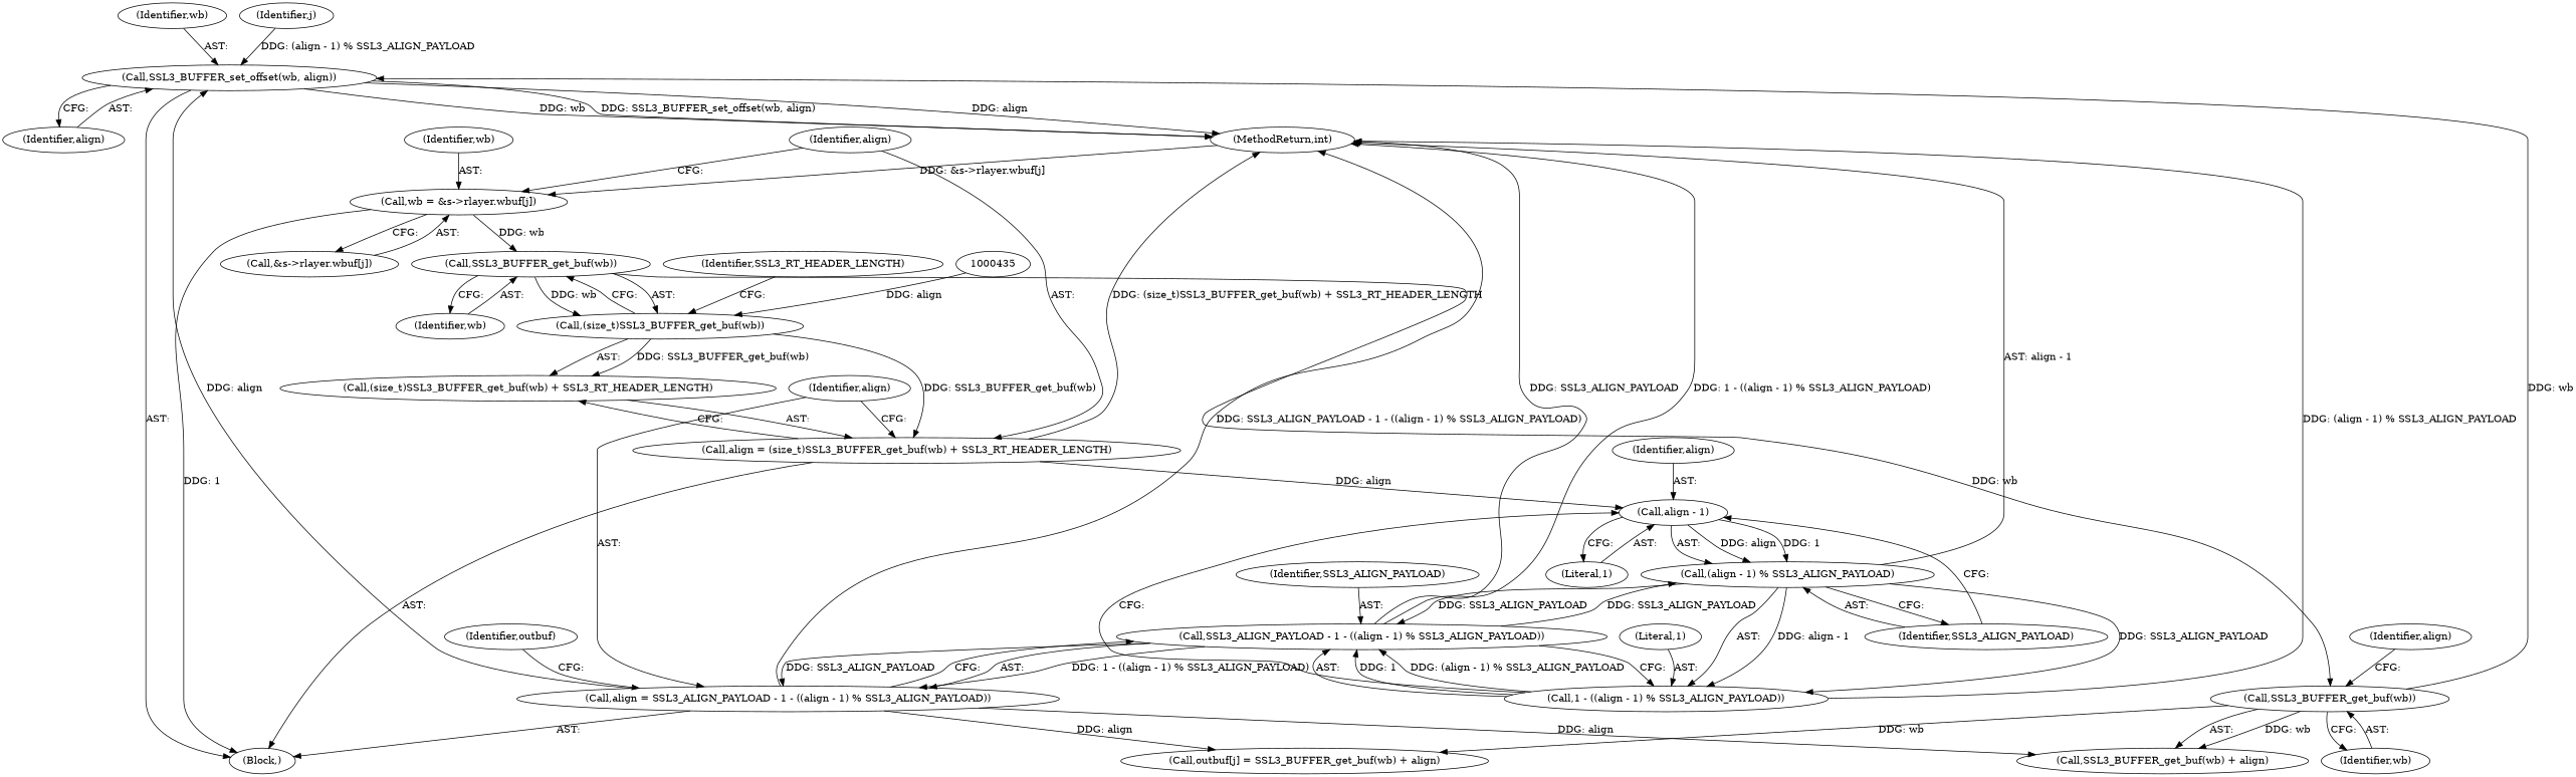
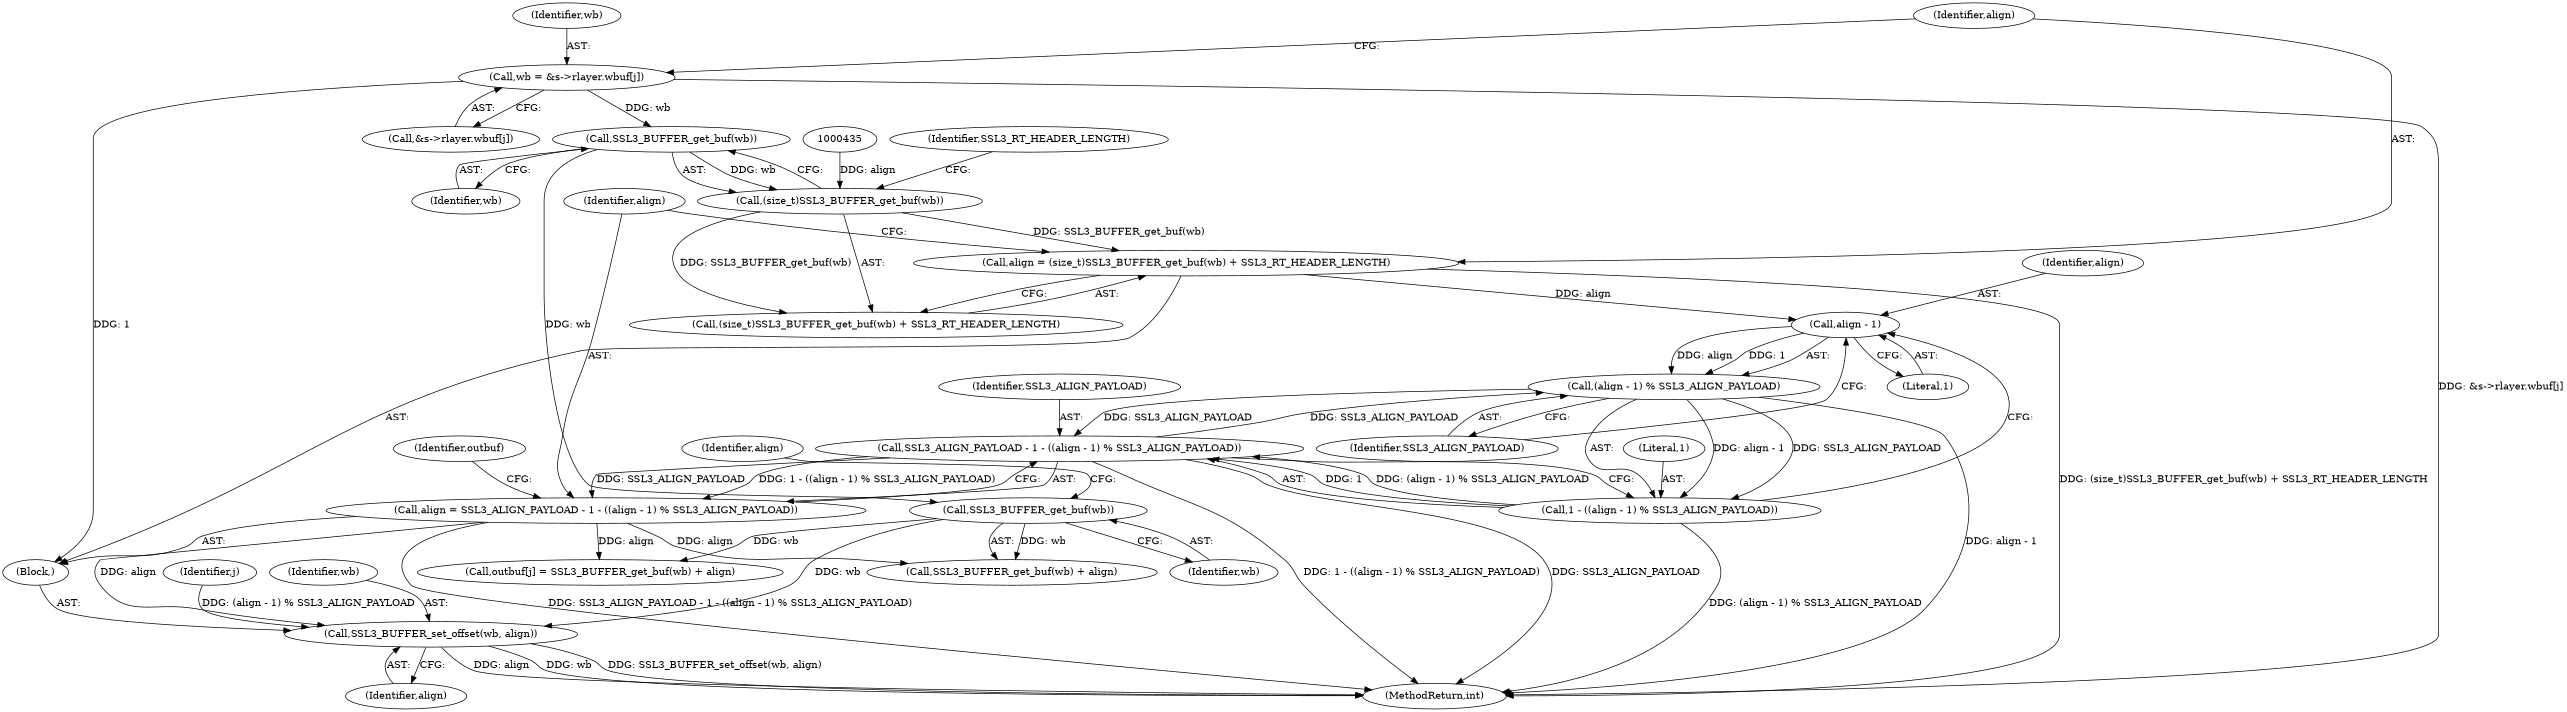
  digraph {
    n1 [label="(Call,SSL3_BUFFER_set_offset(wb, align))"]
    n2 [label="(Identifier,align)"]
    n3 [label="(MethodReturn,int)"]
    n4 [label="(Block,)"]
    n5 [label="(Call,SSL3_BUFFER_get_buf(wb))"]
    n6 [label="(Call,outbuf[j] = SSL3_BUFFER_get_buf(wb) + align)"]
    n7 [label="(Call,SSL3_BUFFER_get_buf(wb) + align)"]
    n8 [label="(Identifier,wb)"]
    n9 [label="(Call,SSL3_BUFFER_get_buf(wb))"]
    n10 [label="(Call,(size_t)SSL3_BUFFER_get_buf(wb))"]
    n11 [label="(Identifier,wb)"]
    n12 [label="(Call,align = (size_t)SSL3_BUFFER_get_buf(wb) + SSL3_RT_HEADER_LENGTH)"]
    n13 [label="(Call,(size_t)SSL3_BUFFER_get_buf(wb) + SSL3_RT_HEADER_LENGTH)"]
    n14 [label="(Call,wb = &s->rlayer.wbuf[j])"]
    n15 [label="(Call,&s->rlayer.wbuf[j])"]
    n16 [label="(Call,align = SSL3_ALIGN_PAYLOAD - 1 - ((align - 1) % SSL3_ALIGN_PAYLOAD))"]
    n17 [label="(Call,SSL3_ALIGN_PAYLOAD - 1 - ((align - 1) % SSL3_ALIGN_PAYLOAD))"]
    n18 [label="(Call,(align - 1) % SSL3_ALIGN_PAYLOAD)"]
    n19 [label="(Call,1 - ((align - 1) % SSL3_ALIGN_PAYLOAD))"]
    n20 [label="(Identifier,SSL3_ALIGN_PAYLOAD)"]
    n21 [label="(Call,align - 1)"]
    n22 [label="(Literal,1)"]
    n23 [label="(Identifier,align)"]
    n24 [label="(Identifier,wb)"]
    n25 [label="(Identifier,align)"]
    n26 [label="(Identifier,SSL3_RT_HEADER_LENGTH)"]
    n27 [label="(Identifier,align)"]
    n28 [label="(Identifier,wb)"]
    n29 [label="(Identifier,align)"]
    n30 [label="(Identifier,j)"]
    n31 [label="(Literal,1)"]
    n32 [label="(Identifier,SSL3_ALIGN_PAYLOAD)"]
    n33 [label="(Identifier,outbuf)"]
    1000435
    n1 -> n2 [label="CFG: "]
    n1 -> n3 [label="DDG: align"]
    n1 -> n3 [label="DDG: wb"]
    n1 -> n3 [label="DDG: SSL3_BUFFER_set_offset(wb, align)"]
-   n1 -> n4 [label="AST: "]
+   n4 -> n1 [label="AST: "]
    n2 -> n1 [label="AST: "]
    n5 -> n1 [label="DDG: wb"]
    n5 -> n6 [label="DDG: wb"]
    n5 -> n7 [label="AST: "]
    n5 -> n7 [label="DDG: wb"]
    n5 -> n8 [label="CFG: "]
    n8 -> n5 [label="AST: "]
    n9 -> n5 [label="DDG: wb"]
    n9 -> n10 [label="AST: "]
    n9 -> n10 [label="DDG: wb"]
    n9 -> n11 [label="CFG: "]
    n10 -> n9 [label="CFG: "]
    n10 -> n12 [label="DDG: SSL3_BUFFER_get_buf(wb)"]
    n10 -> n13 [label="AST: "]
    n10 -> n13 [label="DDG: SSL3_BUFFER_get_buf(wb)"]
    n11 -> n9 [label="AST: "]
    n12 -> n3 [label="DDG: (size_t)SSL3_BUFFER_get_buf(wb) + SSL3_RT_HEADER_LENGTH"]
    n12 -> n4 [label="AST: "]
    n12 -> n13 [label="CFG: "]
    n12 -> n21 [label="DDG: align"]
    n13 -> n12 [label="AST: "]
-   n3 -> n14 [label="DDG: &s->rlayer.wbuf[j]"]
+   n14 -> n3 [label="DDG: &s->rlayer.wbuf[j]"]
    n14 -> n4 [label="DDG: 1"]
    n14 -> n9 [label="DDG: wb"]
    n14 -> n15 [label="CFG: "]
    n15 -> n14 [label="AST: "]
    n16 -> n1 [label="DDG: align"]
    n16 -> n3 [label="DDG: SSL3_ALIGN_PAYLOAD - 1 - ((align - 1) % SSL3_ALIGN_PAYLOAD)"]
    n16 -> n4 [label="AST: "]
    n16 -> n6 [label="DDG: align"]
    n16 -> n7 [label="DDG: align"]
    n16 -> n17 [label="CFG: "]
    n17 -> n3 [label="DDG: SSL3_ALIGN_PAYLOAD"]
    n17 -> n3 [label="DDG: 1 - ((align - 1) % SSL3_ALIGN_PAYLOAD)"]
    n17 -> n16 [label="AST: "]
    n17 -> n16 [label="DDG: SSL3_ALIGN_PAYLOAD"]
    n17 -> n16 [label="DDG: 1 - ((align - 1) % SSL3_ALIGN_PAYLOAD)"]
    n17 -> n18 [label="DDG: SSL3_ALIGN_PAYLOAD"]
    n17 -> n19 [label="CFG: "]
-   n18 -> n3 [label="AST: align - 1"]
+   n18 -> n3 [label="DDG: align - 1"]
    n18 -> n17 [label="DDG: SSL3_ALIGN_PAYLOAD"]
    n18 -> n19 [label="AST: "]
    n18 -> n19 [label="DDG: align - 1"]
    n18 -> n19 [label="DDG: SSL3_ALIGN_PAYLOAD"]
    n18 -> n20 [label="CFG: "]
    n19 -> n3 [label="DDG: (align - 1) % SSL3_ALIGN_PAYLOAD"]
    n19 -> n17 [label="AST: "]
    n19 -> n17 [label="DDG: 1"]
    n19 -> n17 [label="DDG: (align - 1) % SSL3_ALIGN_PAYLOAD"]
    n19 -> n21 [label="CFG: "]
    n20 -> n18 [label="AST: "]
    n20 -> n21 [label="CFG: "]
    n21 -> n18 [label="AST: "]
    n21 -> n18 [label="DDG: align"]
    n21 -> n18 [label="DDG: 1"]
    n21 -> n22 [label="CFG: "]
    n22 -> n21 [label="AST: "]
    n23 -> n5 [label="CFG: "]
    n24 -> n1 [label="AST: "]
    n25 -> n21 [label="AST: "]
    n26 -> n10 [label="CFG: "]
    n27 -> n12 [label="CFG: "]
    n27 -> n16 [label="AST: "]
    n28 -> n14 [label="AST: "]
    n29 -> n12 [label="AST: "]
    n29 -> n14 [label="CFG: "]
    n30 -> n1 [label="DDG: (align - 1) % SSL3_ALIGN_PAYLOAD"]
    n31 -> n19 [label="AST: "]
    n32 -> n17 [label="AST: "]
    n33 -> n16 [label="CFG: "]
    1000435 -> n10 [label="DDG: align"]
  }
